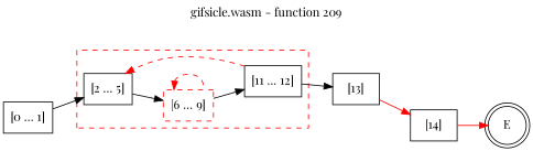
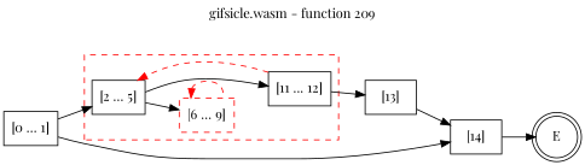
  digraph {
    fontname="Playfair Display"
    label="gifsicle.wasm - function 209"
    labelfontcolor=black
    labelfontname=Helvetica
    labelfontsize=16
    labelloc=t
    rankdir=LR
    node [color=black fontname="Playfair Display" shape=box style=solid]
    edge [fontname="Playfair Display"]
    n1 [label="[2 ... 5]"]
    n2 [color=red label="[6 ... 9]" style=dashed]
    n3 [label="[11 ... 12]"]
    n4 [label="[13]"]
    E [shape=doublecircle color="" style=""]
    n6 [label="[0 ... 1]"]
    n7 [label="[14]"]
    subgraph cluster_1 {
      color=red
      label=""
      style=dashed
      n1
      n2
      n3
    }
    n1 -> n2
-   n2 -> n3
+   n1 -> n3
    n2 -> n2 [color=red dir=back style=dashed]
    n3 -> n1 [color=red style=dashed]
    n3 -> n4
-   n4 -> n7 [color=red]
+   n4 -> n7
    n6 -> n1
-   n7 -> E [color=red]
+   n6 -> n7
+   n7 -> E
  }
